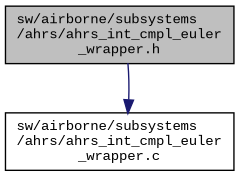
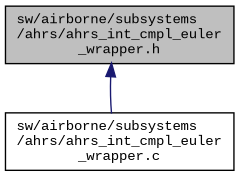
  digraph {
    fontname="Liberation Mono"
    node [color=black fontname="Liberation Mono" fontsize=10 shape=record style=filled]
    n1 [fillcolor=grey75 fontcolor=black height=0.2 label="sw/airborne/subsystems\l/ahrs/ahrs_int_cmpl_euler\l_wrapper.h" width=0.4]
    n2 [fillcolor=white height=0.2 label="sw/airborne/subsystems\l/ahrs/ahrs_int_cmpl_euler\l_wrapper.c" width=0.4]
-   n2 -> n1 [color=midnightblue dir=back fontname="Liberation Mono" fontsize=10 labelfontname=FreeSans labelfontsize=10 style=solid]
+   n1 -> n2 [color=midnightblue dir=back fontname="Liberation Mono" fontsize=10 labelfontname=FreeSans labelfontsize=10 style=solid]
  }
